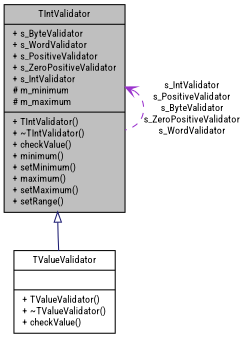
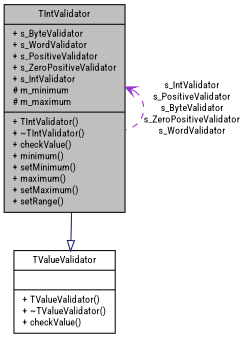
  digraph {
    fontname="Roboto Condensed"
    node [color=black fontname="Roboto Condensed" fontsize=10 shape=record style=filled]
    edge [dir=back fontname="Roboto Condensed" fontsize=10 labelfontname="FreeSans.ttf" labelfontsize=10]
    n1 [fillcolor=grey75 fontcolor=black height=0.2 label="{TIntValidator\n|+ s_ByteValidator\l+ s_WordValidator\l+ s_PositiveValidator\l+ s_ZeroPositiveValidator\l+ s_IntValidator\l# m_minimum\l# m_maximum\l|+ TIntValidator()\l+ ~TIntValidator()\l+ checkValue()\l+ minimum()\l+ setMinimum()\l+ maximum()\l+ setMaximum()\l+ setRange()\l}" width=0.4]
    n2 [fillcolor=white height=0.2 label="{TValueValidator\n||+ TValueValidator()\l+ ~TValueValidator()\l+ checkValue()\l}" width=0.4]
    n1 -> n1 [arrowtail=open color=darkorchid3 label="s_IntValidator\ns_PositiveValidator\ns_ByteValidator\ns_ZeroPositiveValidator\ns_WordValidator" style=dashed]
-   n1 -> n2 [arrowtail=empty color=midnightblue style=solid]
+   n2 -> n1 [arrowtail=empty color=midnightblue style=solid]
  }
